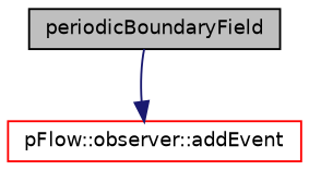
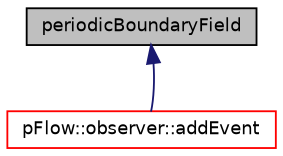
  digraph {
    rankdir=TB
    node [fontname=Helvetica fontsize=10 shape=record style=filled]
    n1 [color=black fillcolor=grey75 fontcolor=black height=0.2 label=periodicBoundaryField width=0.4]
    n2 [color=red fillcolor=white height=0.2 label="pFlow::observer::addEvent" width=0.4]
-   n1 -> n2 [color=midnightblue fontname=Helvetica fontsize=10 labelfontname=Helvetica labelfontsize=10 style=solid]
+   n2 -> n1 [color=midnightblue fontname=Helvetica fontsize=10 labelfontname=Helvetica labelfontsize=10 style=solid]
  }
